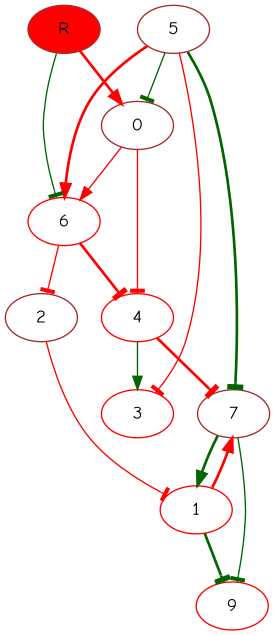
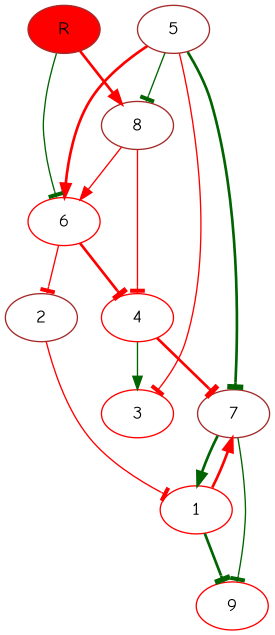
  digraph {
    fontname="Comic Neue"
    node [color=brown fontname="Comic Neue"]
    edge [arrowhead=tee color=red fontname="Comic Neue" style=solid]
    7
    1 [color=red]
    9 [color=red]
    2
    4 [color=red]
    3 [color=red]
    5
    6 [color=red]
-   8 [label=0]
+   8
    R [fillcolor="#ff0000" style=filled]
    7 -> 1 [arrowhead=normal color=darkgreen style=bold]
    7 -> 9 [color=darkgreen]
    1 -> 7 [arrowhead=normal style=bold]
    1 -> 9 [color=darkgreen style=bold]
    2 -> 1
    4 -> 7 [style=bold]
    4 -> 3 [arrowhead=normal color=darkgreen]
    5 -> 7 [color=darkgreen style=bold]
    5 -> 3
    5 -> 6 [arrowhead=normal style=bold]
    5 -> 8 [color=darkgreen]
    6 -> 2
    6 -> 4 [style=bold]
    8 -> 4
    8 -> 6 [arrowhead=normal]
    R -> 6 [color=darkgreen]
    R -> 8 [arrowhead=normal style=bold]
  }
